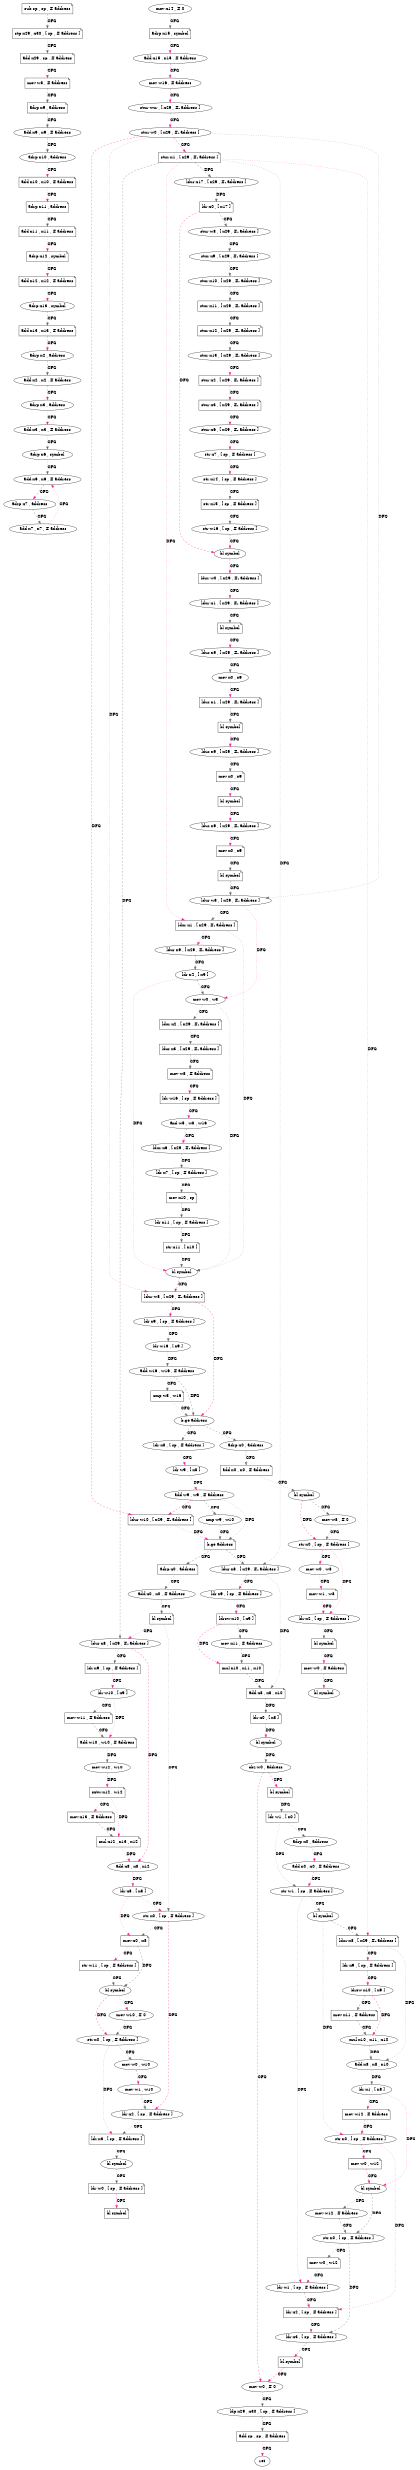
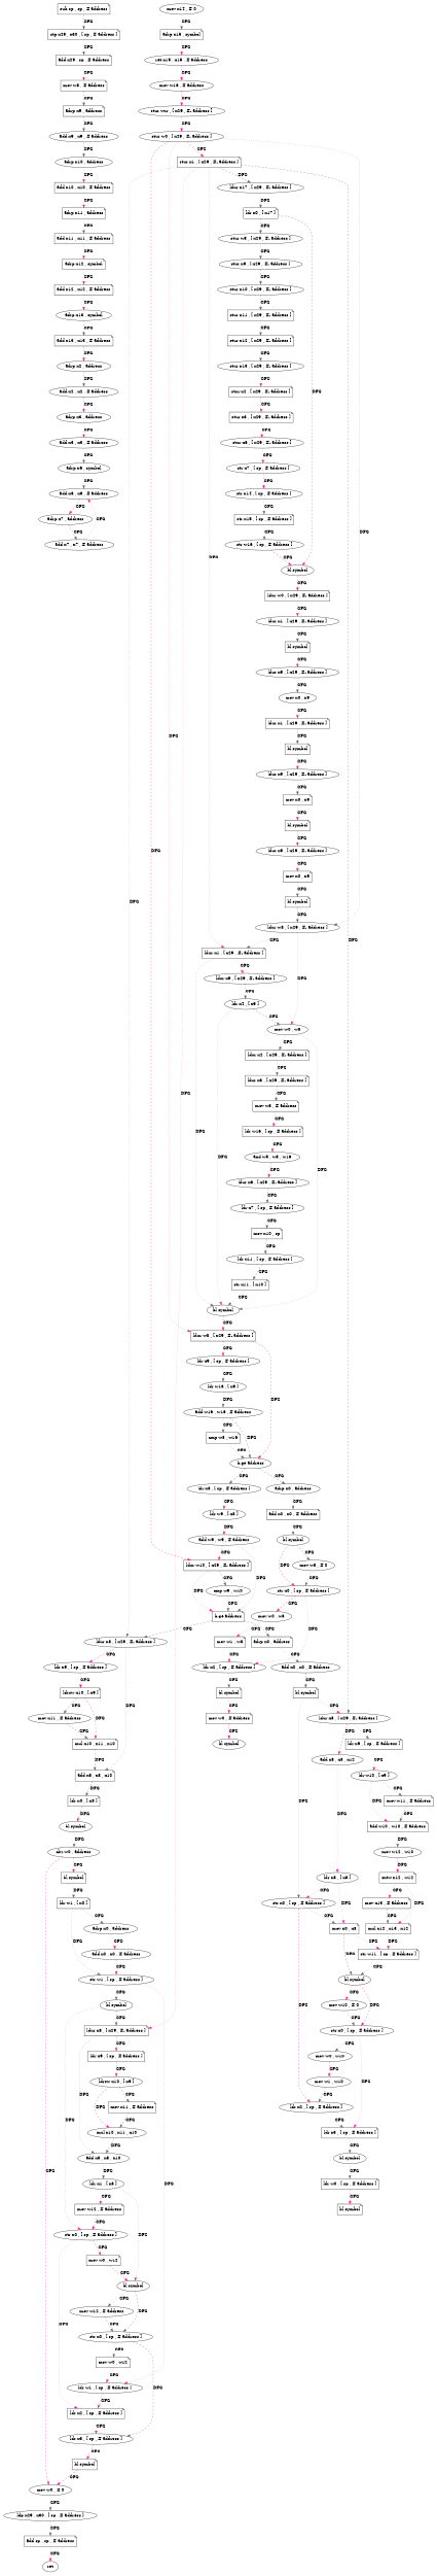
  digraph {
    node [shape=ellipse]
    edge [color=gray40 style=dotted]
    n1 [label="sub sp , sp , # address" shape=note]
    n2 [label="stp x29 , x30 , [ sp , # address ]" shape=note]
    n3 [label="add x29 , sp , # address" shape=note]
    n4 [label="mov w8 , # address" shape=note]
    n5 [label="adrp x9 , address" shape=note]
    n6 [label="add x9 , x9 , # address"]
    n7 [label="adrp x10 , address"]
    n8 [label="add x10 , x10 , # address" shape=note]
    n9 [label="adrp x11 , address" shape=note]
    n10 [label="add x11 , x11 , # address" shape=note]
    n11 [label="adrp x12 , symbol" shape=note]
    n12 [label="add x12 , x12 , # address" shape=note]
    n13 [label="adrp x13 , symbol"]
    n14 [label="add x13 , x13 , # address" shape=note]
    n15 [label="adrp x2 , address"]
    n16 [label="add x2 , x2 , # address"]
    n17 [label="adrp x3 , address"]
    n18 [label="add x3 , x3 , # address"]
    n19 [label="adrp x6 , symbol"]
    n20 [label="add x6 , x6 , # address"]
    n21 [label="adrp x7 , address"]
    n22 [label="add x7 , x7 , # address"]
    n23 [label="mov x14 , # 0"]
    n24 [label="adrp x15 , symbol" shape=note]
-   n25 [label="add x15 , x15 , # address"]
+   n25 [label="ret x15 , x15 , # address"]
    n26 [label="mov w16 , # address"]
    n27 [label="stur wzr , [ x29 , #- address ]"]
    n28 [label="stur w0 , [ x29 , #- address ]"]
    n29 [label="stur x1 , [ x29 , #- address ]" shape=note]
    n30 [label="ldur w8 , [ x29 , #- address ]"]
    n31 [label="ldur w8 , [ x29 , #- address ]" shape=note]
    n32 [label="ldur w10 , [ x29 , #- address ]" shape=note]
    n33 [label="ldur x17 , [ x29 , #- address ]"]
    n34 [label="ldur x1 , [ x29 , #- address ]" shape=note]
    n35 [label="ldur x8 , [ x29 , #- address ]"]
    n36 [label="ldur x8 , [ x29 , #- address ]"]
    n37 [label="ldur x8 , [ x29 , #- address ]" shape=note]
    n38 [label="mov w0 , w8"]
    n39 [label="ldr x9 , [ sp , # address ]"]
    n40 [label="b.ge address"]
    n41 [label="b.ge address" shape=note]
    n42 [label="cmp w9 , w10"]
    n43 [label="ldr x0 , [ x17 ]" shape=note]
    n44 [label="ldur x9 , [ x29 , #- address ]"]
    n45 [label="bl symbol"]
    n46 [label="ldr x9 , [ sp , # address ]"]
    n47 [label="add x8 , x8 , x10" shape=note]
    n48 [label="ldr x9 , [ sp , # address ]" shape=note]
    n49 [label="add x8 , x8 , x12"]
    n50 [label="ldr x9 , [ sp , # address ]" shape=note]
    n51 [label="add x8 , x8 , x10"]
    n52 [label="stur w8 , [ x29 , #- address ]"]
    n53 [label="bl symbol"]
    n54 [label="stur x9 , [ x29 , #- address ]"]
    n55 [label="ldur w0 , [ x29 , #- address ]" shape=note]
    n56 [label="stur x10 , [ x29 , #- address ]"]
    n57 [label="stur x11 , [ x29 , #- address ]" shape=note]
    n58 [label="stur x12 , [ x29 , #- address ]" shape=note]
    n59 [label="stur x13 , [ x29 , #- address ]"]
    n60 [label="stur x2 , [ x29 , #- address ]" shape=note]
    n61 [label="stur x3 , [ x29 , #- address ]" shape=note]
    n62 [label="stur x6 , [ x29 , #- address ]"]
    n63 [label="str x7 , [ sp , # address ]"]
    n64 [label="str x14 , [ sp , # address ]"]
    n65 [label="str x15 , [ sp , # address ]" shape=note]
    n66 [label="str w16 , [ sp , # address ]"]
    n67 [label="ldur x1 , [ x29 , #- address ]"]
    n68 [label="bl symbol" shape=note]
    n69 [label="ldur x9 , [ x29 , #- address ]"]
    n70 [label="mov x0 , x9"]
    n71 [label="ldur x1 , [ x29 , #- address ]" shape=note]
    n72 [label="bl symbol" shape=note]
    n73 [label="ldur x9 , [ x29 , #- address ]"]
    n74 [label="mov x0 , x9" shape=note]
    n75 [label="bl symbol" shape=note]
    n76 [label="ldur x9 , [ x29 , #- address ]"]
    n77 [label="mov x0 , x9" shape=note]
    n78 [label="bl symbol" shape=note]
    n79 [label="ldur x2 , [ x29 , #- address ]" shape=note]
    n80 [label="ldr x4 , [ x9 ]"]
    n81 [label="ldur x3 , [ x29 , #- address ]" shape=note]
    n82 [label="mov w8 , # address" shape=note]
    n83 [label="ldr w16 , [ sp , # address ]" shape=note]
    n84 [label="and w5 , w8 , w16"]
    n85 [label="ldur x6 , [ x29 , #- address ]"]
    n86 [label="ldr x7 , [ sp , # address ]"]
    n87 [label="mov x10 , sp" shape=note]
    n88 [label="ldr x11 , [ sp , # address ]"]
    n89 [label="str x11 , [ x10 ]" shape=note]
    n90 [label="ldr w16 , [ x9 ]"]
    n91 [label="ldr x8 , [ sp , # address ]"]
    n92 [label="adrp x0 , address"]
    n93 [label="add w16 , w16 , # address"]
    n94 [label="cmp w8 , w16" shape=note]
    n95 [label="ldr w9 , [ x8 ]"]
    n96 [label="add x0 , x0 , # address" shape=note]
    n97 [label="add w9 , w9 , # address"]
    n98 [label="bl symbol"]
    n99 [label="adrp x0 , address" shape=note]
    n100 [label="add x0 , x0 , # address"]
    n101 [label="ldrsw x10 , [ x9 ]" shape=note]
    n102 [label="ldr x0 , [ x8 ]" shape=note]
    n103 [label="bl symbol" shape=note]
    n104 [label="mov w8 , # 0"]
    n105 [label="str x0 , [ sp , # address ]"]
    n106 [label="mov w0 , w8"]
    n107 [label="ldr x2 , [ sp , # address ]"]
    n108 [label="mov w1 , w8" shape=note]
    n109 [label="bl symbol" shape=note]
    n110 [label="mov w0 , # address" shape=note]
    n111 [label="bl symbol"]
    n112 [label="mov x11 , # address"]
    n113 [label="mul x10 , x11 , x10" shape=note]
    n114 [label="bl symbol"]
    n115 [label="cbz w0 , address"]
    n116 [label="mov w0 , # 0"]
    n117 [label="bl symbol" shape=note]
    n118 [label="ldp x29 , x30 , [ sp , # address ]"]
    n119 [label="ldr w1 , [ x0 ]" shape=note]
    n120 [label="add sp , sp , # address" shape=note]
    n121 [label="adrp x0 , address"]
    n122 [label="str w1 , [ sp , # address ]"]
    n123 [label="str x0 , [ sp , # address ]"]
    n124 [label="mov x0 , x8" shape=note]
    n125 [label="ldr x2 , [ sp , # address ]"]
    n126 [label="ldr w10 , [ x9 ]"]
    n127 [label="ldr x8 , [ x8 ]"]
    n128 [label="mov w11 , # address" shape=note]
    n129 [label="add w10 , w10 , # address" shape=note]
    n130 [label="mov w12 , w10"]
    n131 [label="sxtw x12 , w12" shape=note]
    n132 [label="mov x13 , # address" shape=note]
    n133 [label="mul x12 , x13 , x12" shape=note]
    n134 [label="str w11 , [ sp , # address ]" shape=note]
    n135 [label="bl symbol"]
    n136 [label="ldr x3 , [ sp , # address ]" shape=note]
    n137 [label="mov w10 , # 0"]
    n138 [label="str x0 , [ sp , # address ]"]
    n139 [label="mov w0 , w10"]
    n140 [label="mov w1 , w10"]
    n141 [label="bl symbol"]
    n142 [label="ldr w0 , [ sp , # address ]" shape=note]
    n143 [label="bl symbol" shape=note]
    n144 [label=ret]
    n145 [label="add x0 , x0 , # address"]
    n146 [label="bl symbol"]
    n147 [label="ldr w1 , [ sp , # address ]"]
    n148 [label="str x0 , [ sp , # address ]"]
    n149 [label="ldr x2 , [ sp , # address ]" shape=note]
    n150 [label="mov w0 , w12" shape=note]
    n151 [label="ldrsw x10 , [ x9 ]"]
    n152 [label="ldr x1 , [ x8 ]"]
    n153 [label="mov x11 , # address" shape=note]
    n154 [label="mul x10 , x11 , x10"]
    n155 [label="mov w12 , # address" shape=note]
    n156 [label="bl symbol"]
    n157 [label="mov w12 , # address"]
    n158 [label="str x0 , [ sp , # address ]"]
    n159 [label="ldr x3 , [ sp , # address ]"]
    n160 [label="mov w0 , w12" shape=note]
    n161 [label="bl symbol" shape=note]
    n1 -> n2 [label=CFG style=dashed]
    n2 -> n3 [label=CFG]
    n3 -> n4 [color=deeppink label=CFG]
    n4 -> n5 [label=CFG style=dashed]
    n5 -> n6 [label=CFG style=dashed]
    n6 -> n7 [label=CFG style=dashed]
    n7 -> n8 [color=deeppink label=CFG]
    n8 -> n9 [color=deeppink label=CFG]
    n9 -> n10 [label=CFG]
    n10 -> n11 [color=deeppink label=CFG]
    n11 -> n12 [color=deeppink label=CFG]
    n12 -> n13 [color=deeppink label=CFG]
    n13 -> n14 [label=CFG style=dashed]
    n14 -> n15 [color=deeppink label=CFG style=dashed]
    n15 -> n16 [label=CFG style=dashed]
    n16 -> n17 [color=deeppink label=CFG style=dashed]
    n17 -> n18 [color=deeppink label=CFG]
    n18 -> n19 [label=CFG]
    n19 -> n20 [label=CFG]
    n20 -> n21 [color=deeppink label=CFG style=dashed]
    n21 -> n22 [label=CFG style=dashed]
    n22 -> n20 [color=deeppink label=CFG]
    n23 -> n24 [label=CFG]
    n24 -> n25 [color=deeppink label=CFG]
    n25 -> n26 [color=deeppink label=CFG style=dashed]
    n26 -> n27 [color=deeppink label=CFG style=dashed]
    n27 -> n28 [color=deeppink label=CFG]
    n28 -> n29 [color=deeppink label=CFG style=dashed]
    n28 -> n30 [label=DFG]
    n28 -> n31 [color=deeppink label=DFG]
    n28 -> n32 [color=deeppink label=DFG style=dashed]
    n29 -> n33 [label=DFG style=dashed]
    n29 -> n34 [color=deeppink label=DFG]
    n29 -> n35 [label=DFG]
    n29 -> n36 [label=DFG style=dashed]
    n29 -> n37 [color=deeppink label=DFG]
    n30 -> n34 [label=CFG]
    n30 -> n38 [color=deeppink label=DFG]
    n31 -> n39 [color=deeppink label=CFG style=dashed]
    n31 -> n40 [color=deeppink label=DFG style=dashed]
    n32 -> n41 [color=deeppink label=DFG]
-   n97 -> n42 [label=CFG style=dashed]
+   n32 -> n42 [label=CFG style=dashed]
    n33 -> n43 [label=DFG]
    n34 -> n44 [color=deeppink label=CFG]
    n34 -> n45 [label=DFG]
    n35 -> n46 [color=deeppink label=CFG style=dashed]
    n35 -> n47 [label=DFG]
    n36 -> n48 [label=CFG]
    n36 -> n49 [color=deeppink label=DFG style=dashed]
    n37 -> n50 [color=deeppink label=CFG style=dashed]
    n37 -> n51 [label=DFG]
    n38 -> n45 [label=DFG]
    n38 -> n79 [label=CFG]
    n39 -> n90 [label=CFG]
    n40 -> n91 [label=CFG style=dashed]
    n40 -> n92 [label=CFG style=dashed]
    n41 -> n35 [label=CFG style=dashed]
    n41 -> n99 [label=CFG style=dashed]
    n42 -> n41 [label=CFG]
    n43 -> n52 [label=CFG style=dashed]
    n43 -> n53 [color=deeppink label=DFG style=dashed]
    n44 -> n80 [label=CFG style=dashed]
    n45 -> n31 [color=deeppink label=CFG style=dashed]
    n46 -> n101 [color=deeppink label=CFG]
    n47 -> n102 [label=DFG style=dashed]
    n48 -> n126 [color=deeppink label=CFG]
    n49 -> n127 [color=deeppink label=DFG]
    n50 -> n151 [color=deeppink label=CFG style=dashed]
    n51 -> n152 [label=DFG]
    n52 -> n54 [label=CFG]
    n53 -> n55 [color=deeppink label=CFG style=dashed]
    n54 -> n56 [label=CFG style=dashed]
    n55 -> n67 [color=deeppink label=CFG]
    n56 -> n57 [label=CFG style=dashed]
    n57 -> n58 [label=CFG]
    n58 -> n59 [label=CFG]
    n59 -> n60 [color=deeppink label=CFG]
    n60 -> n61 [color=deeppink label=CFG style=dashed]
    n61 -> n62 [color=deeppink label=CFG]
    n62 -> n63 [color=deeppink label=CFG]
    n63 -> n64 [color=deeppink label=CFG style=dashed]
    n64 -> n65 [label=CFG]
    n65 -> n66 [label=CFG]
    n66 -> n53 [color=deeppink label=CFG style=dashed]
    n67 -> n68 [label=CFG]
    n68 -> n69 [color=deeppink label=CFG]
    n69 -> n70 [label=CFG]
    n70 -> n71 [color=deeppink label=CFG]
    n71 -> n72 [label=CFG style=dashed]
    n72 -> n73 [color=deeppink label=CFG style=dashed]
    n73 -> n74 [label=CFG]
    n74 -> n75 [color=deeppink label=CFG]
    n75 -> n76 [color=deeppink label=CFG style=dashed]
    n76 -> n77 [color=deeppink label=CFG]
    n77 -> n78 [label=CFG]
    n78 -> n30 [label=CFG style=dashed]
    n79 -> n81 [label=CFG]
    n80 -> n38 [label=CFG style=dashed]
    n80 -> n45 [color=deeppink label=DFG]
    n81 -> n82 [label=CFG style=dashed]
    n82 -> n83 [color=deeppink label=CFG]
    n83 -> n84 [color=deeppink label=CFG]
    n84 -> n85 [color=deeppink label=CFG style=dashed]
    n85 -> n86 [label=CFG style=dashed]
    n86 -> n87 [label=CFG]
    n87 -> n88 [label=CFG style=dashed]
    n88 -> n89 [label=CFG style=dashed]
    n89 -> n45 [label=CFG]
    n90 -> n93 [label=DFG]
    n91 -> n95 [color=deeppink label=CFG]
    n92 -> n96 [label=CFG style=dashed]
    n93 -> n40 [label=DFG style=dashed]
    n93 -> n94 [label=CFG]
    n94 -> n40 [label=CFG]
    n95 -> n97 [color=deeppink label=DFG]
    n96 -> n98 [label=CFG]
    n97 -> n32 [color=deeppink label=CFG style=dashed]
    n97 -> n41 [label=DFG]
    n98 -> n104 [label=CFG style=dashed]
    n98 -> n105 [color=deeppink label=DFG style=dashed]
    n99 -> n100 [label=CFG]
    n100 -> n103 [label=CFG style=dashed]
    n101 -> n112 [label=CFG style=dashed]
    n101 -> n113 [color=deeppink label=DFG style=dashed]
    n102 -> n114 [color=deeppink label=DFG style=dashed]
    n103 -> n36 [color=deeppink label=CFG]
    n103 -> n123 [label=DFG]
    n104 -> n105 [label=CFG]
    n105 -> n106 [color=deeppink label=CFG style=dashed]
    n105 -> n107 [color=deeppink label=DFG]
    n106 -> n108 [color=deeppink label=CFG]
    n107 -> n109 [label=CFG]
    n108 -> n107 [color=deeppink label=CFG]
    n109 -> n110 [color=deeppink label=CFG]
    n110 -> n111 [color=deeppink label=CFG style=dashed]
    n112 -> n113 [label=CFG style=dashed]
    n113 -> n47 [label=DFG style=dashed]
    n114 -> n115 [label=DFG]
    n115 -> n116 [color=deeppink label=CFG style=dashed]
    n115 -> n117 [color=deeppink label=CFG style=dashed]
    n116 -> n118 [label=CFG]
    n117 -> n119 [label=DFG]
    n118 -> n120 [label=CFG style=dashed]
    n119 -> n121 [label=CFG]
    n119 -> n122 [label=DFG]
    n120 -> n144 [color=deeppink label=CFG]
    n121 -> n145 [color=deeppink label=CFG]
    n122 -> n146 [label=CFG]
    n122 -> n147 [color=deeppink label=DFG]
    n123 -> n124 [label=CFG]
    n123 -> n125 [color=deeppink label=DFG style=dashed]
    n124 -> n134 [color=deeppink label=CFG]
    n124 -> n135 [label=DFG style=dashed]
    n125 -> n136 [label=CFG]
    n126 -> n128 [label=CFG]
    n126 -> n129 [color=deeppink label=DFG]
    n127 -> n123 [color=deeppink label=CFG]
    n127 -> n124 [color=deeppink label=DFG]
    n128 -> n129 [label=CFG style=dashed]
    n129 -> n130 [label=DFG]
    n130 -> n131 [color=deeppink label=DFG style=dashed]
    n131 -> n132 [color=deeppink label=CFG]
    n131 -> n133 [color=deeppink label=DFG]
    n132 -> n133 [label=CFG style=dashed]
-   n133 -> n49 [color=deeppink label=DFG]
+   n133 -> n134 [color=deeppink label=DFG]
    n134 -> n135 [label=CFG]
    n135 -> n137 [color=deeppink label=CFG]
    n135 -> n138 [color=deeppink label=DFG style=dashed]
    n136 -> n141 [label=CFG]
    n137 -> n138 [label=CFG]
    n138 -> n136 [color=deeppink label=DFG]
    n138 -> n139 [label=CFG]
    n139 -> n140 [color=deeppink label=CFG style=dashed]
    n140 -> n125 [label=CFG style=dashed]
    n141 -> n142 [label=CFG]
    n142 -> n143 [color=deeppink label=CFG style=dashed]
    n145 -> n122 [color=deeppink label=CFG style=dashed]
    n146 -> n37 [label=CFG style=dashed]
    n146 -> n148 [color=deeppink label=DFG]
    n147 -> n149 [color=deeppink label=CFG style=dashed]
    n148 -> n149 [color=deeppink label=DFG]
    n148 -> n150 [color=deeppink label=CFG style=dashed]
    n149 -> n159 [color=deeppink label=CFG]
    n150 -> n156 [color=deeppink label=CFG style=dashed]
    n151 -> n153 [label=CFG style=dashed]
    n151 -> n154 [color=deeppink label=DFG style=dashed]
    n152 -> n155 [color=deeppink label=CFG]
    n152 -> n156 [color=deeppink label=DFG]
    n153 -> n154 [label=CFG style=dashed]
    n154 -> n51 [label=DFG style=dashed]
    n155 -> n148 [color=deeppink label=CFG style=dashed]
    n156 -> n157 [label=CFG]
    n156 -> n158 [label=DFG style=dashed]
    n157 -> n158 [label=CFG style=dashed]
    n158 -> n159 [label=DFG style=dashed]
    n158 -> n160 [label=CFG]
    n159 -> n161 [color=deeppink label=CFG style=dashed]
    n160 -> n147 [color=deeppink label=CFG]
    n161 -> n116 [color=deeppink label=CFG style=dashed]
  }
